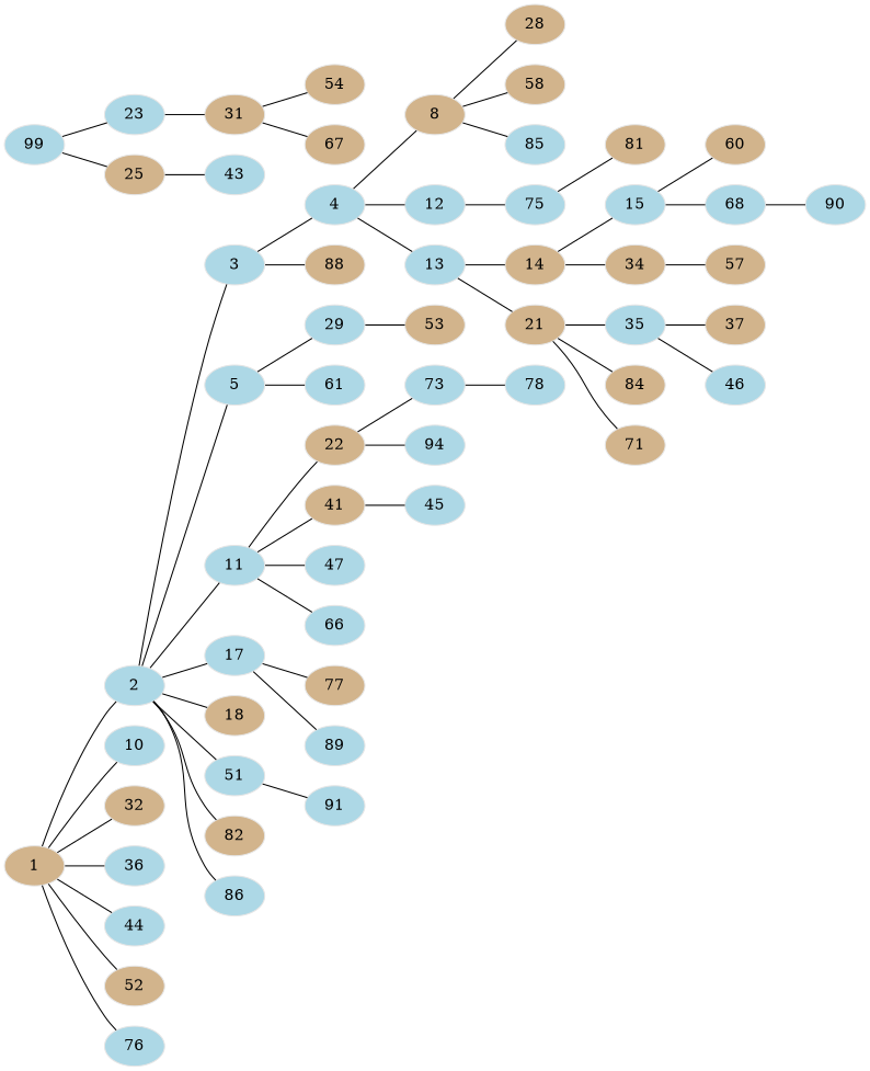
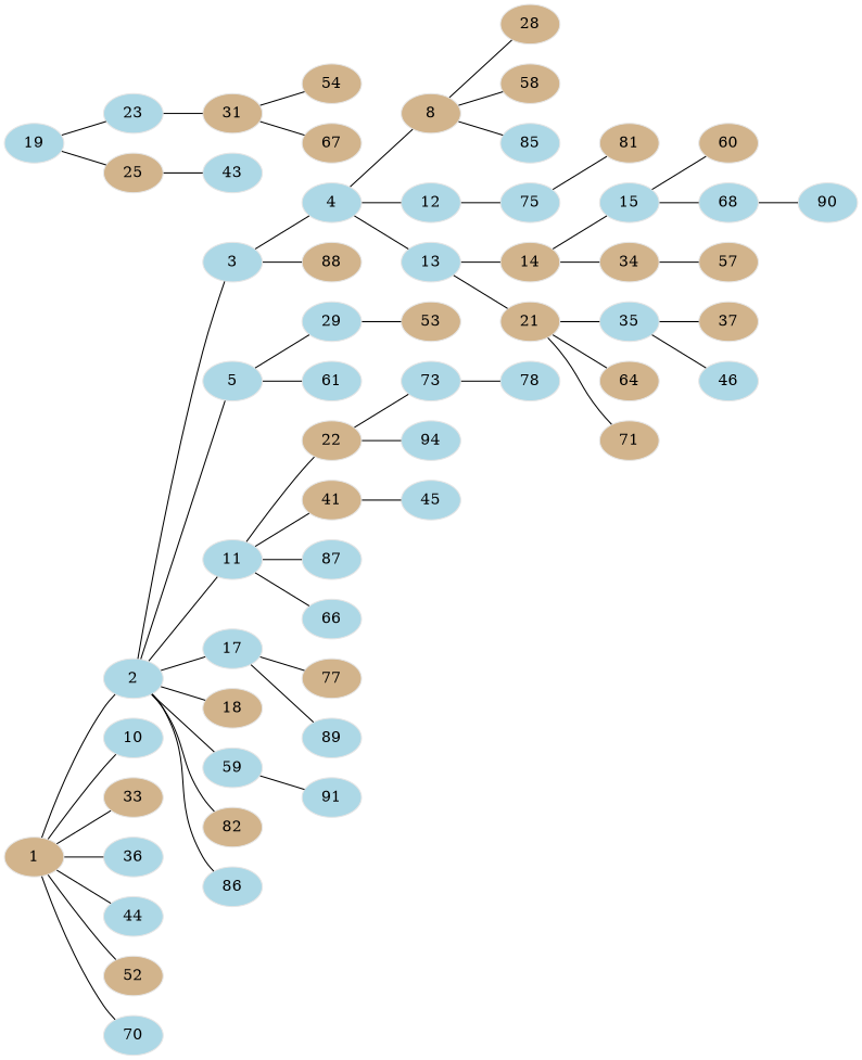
  graph {
    rankdir=LR
    node [color=gray90 fillcolor=lightblue style=filled]
    1 [fillcolor=tan super="+30"]
    2 [super="+7"]
    10 [super="+40"]
-   33 [fillcolor=tan label=32]
+   33 [fillcolor=tan]
    36 [super="+92"]
    44 [super="+61"]
    52 [fillcolor=tan]
-   76
+   76 [label=70]
    3 [super="+9"]
    5 [super="+16"]
    11 [super="+42"]
    17 [super="+69"]
    18 [fillcolor=tan]
-   51 [super="+70"]
+   51 [super="+70" label=59]
    82 [fillcolor=tan]
    86
    4 [super="+6"]
    88 [fillcolor=tan]
    29
    n20 [label=61]
    22 [fillcolor=tan super="+59"]
    41 [fillcolor=tan]
-   47 [super="+48"]
+   47 [super="+48" label=87]
    66
    77 [fillcolor=tan]
    89
-   19 [super="+20" label=99]
+   19 [super="+20"]
    23 [super="+63"]
    25 [fillcolor=tan]
    91
    8 [fillcolor=tan super="+26"]
    12 [super="+50"]
    13
    28 [fillcolor=tan]
    58 [fillcolor=tan]
    85
    75 [super="+95"]
    14 [fillcolor=tan super="+87"]
    21 [fillcolor=tan super="+24"]
    53 [fillcolor=tan super="+74"]
    73
    94
    45
    81 [fillcolor=tan]
    15 [super="+39"]
    34 [fillcolor=tan super="+38"]
    35 [super="+56"]
-   64 [fillcolor=tan label=84]
+   64 [fillcolor=tan]
    71 [fillcolor=tan]
    60 [fillcolor=tan]
    68 [super="+72"]
    57 [fillcolor=tan]
    90
    31 [fillcolor=tan super="+65"]
    43 [super="+49"]
    37 [fillcolor=tan super="+79"]
    46
    78 [super="+93"]
    54 [fillcolor=tan]
    67 [fillcolor=tan super="+80"]
    1 -- 2
    1 -- 10
    1 -- 33
    1 -- 36
    1 -- 44
    1 -- 52
    1 -- 76
    2 -- 3
    2 -- 5
    2 -- 11
    2 -- 17
    2 -- 18
    2 -- 51
    2 -- 82
    2 -- 86
    3 -- 4
    3 -- 88
    5 -- 29
    5 -- n20
    11 -- 22
    11 -- 41
    11 -- 47
    11 -- 66
    17 -- 77
    17 -- 89
    51 -- 91
    4 -- 8
    4 -- 12
    4 -- 13
    29 -- 53
    22 -- 73
    22 -- 94
    41 -- 45
    19 -- 23
    19 -- 25
    23 -- 31
    25 -- 43
    8 -- 28
    8 -- 58
    8 -- 85
    12 -- 75
    13 -- 14
    13 -- 21
    75 -- 81
    14 -- 15
    14 -- 34
    21 -- 35
    21 -- 64
    21 -- 71
    73 -- 78
    15 -- 60
    15 -- 68
    34 -- 57
    35 -- 37
    35 -- 46
    68 -- 90
    31 -- 54
    31 -- 67
  }
